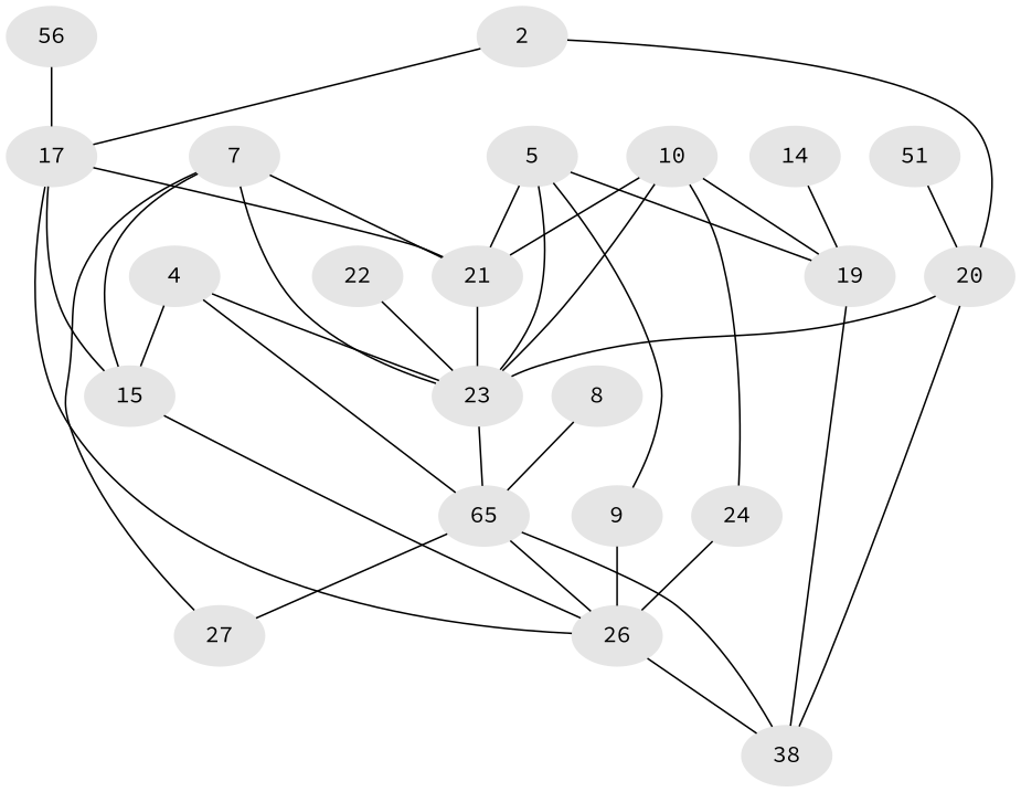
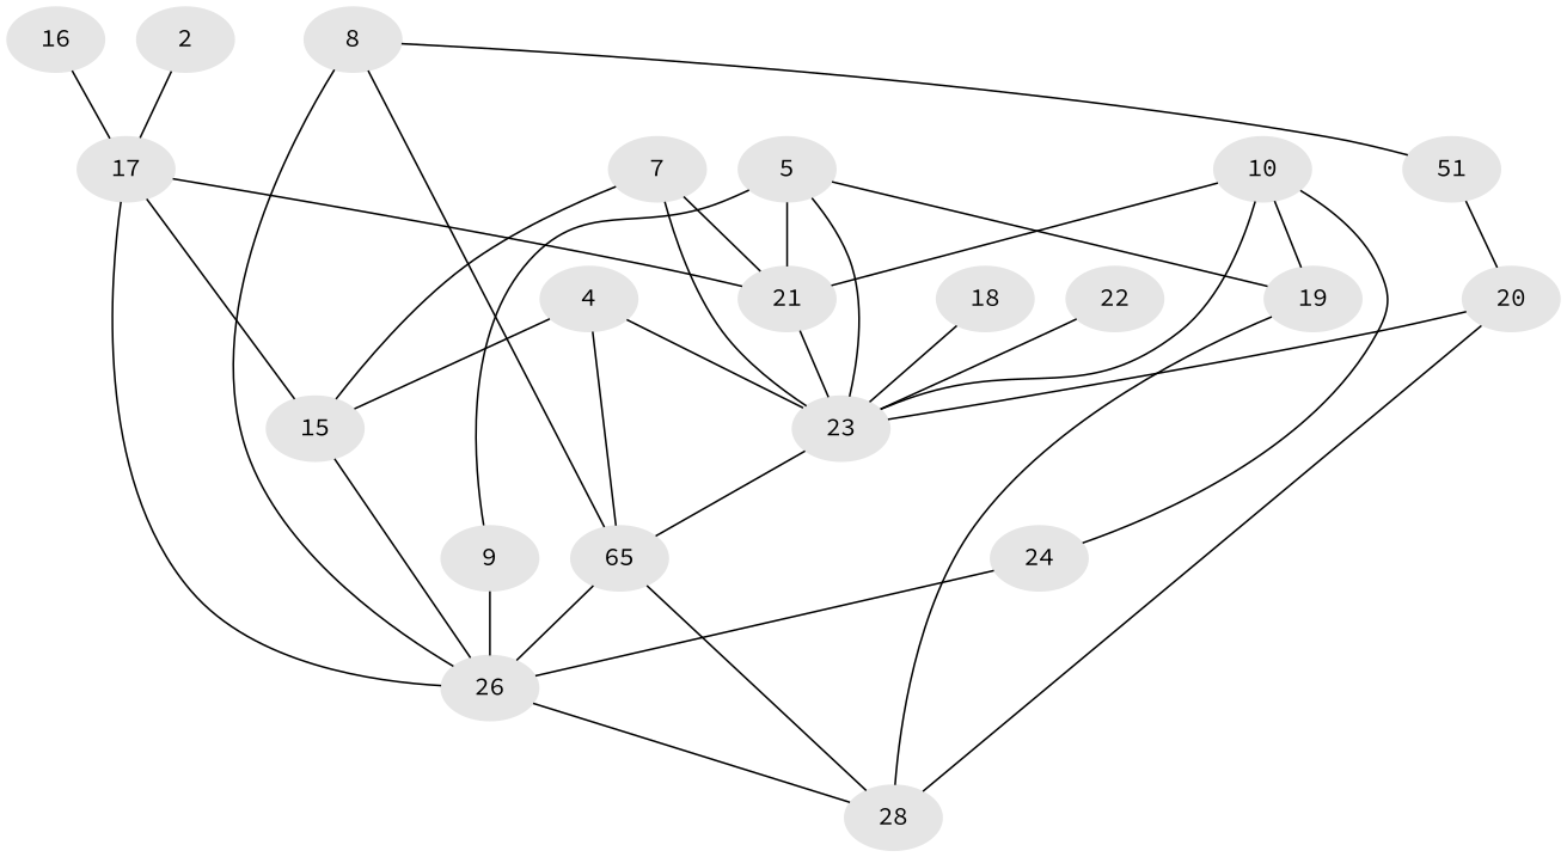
  graph {
    fontname="Source Code Pro"
    node [color=gray90 fontname="Source Code Pro" style=filled]
    edge [fontname="Source Code Pro" weight=1.0]
    2
    17
    20
    15
    21
    26
    23
-   28 [label=38]
+   28
    4
    n10 [label=65]
-   27
    5
    9
    19
    7
    8
    n17 [label=51]
    10
    24
-   14
-   16 [label=56]
+   16
+   18
    22
    2 -- 17
-   2 -- 20
    17 -- 15
    17 -- 21
    17 -- 26
    20 -- 23
    20 -- 28
    15 -- 26
    21 -- 23
    26 -- 28
    23 -- n10
    4 -- 15
    4 -- 23
    4 -- n10
    n10 -- 26
    n10 -- 28
-   n10 -- 27
    5 -- 21 [weight=3.0]
    5 -- 23
    5 -- 9
    5 -- 19
    9 -- 26 [weight=2.0]
    19 -- 28
    7 -- 15
    7 -- 21
    7 -- 23
-   7 -- 27
+   8 -- 26
    8 -- n10
+   8 -- n17
    n17 -- 20
    10 -- 21
    10 -- 23
    10 -- 19
    10 -- 24
    24 -- 26 [weight=2.0]
-   14 -- 19
    16 -- 17
+   18 -- 23
    22 -- 23
  }
